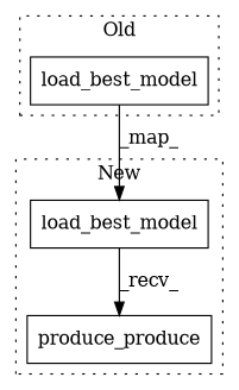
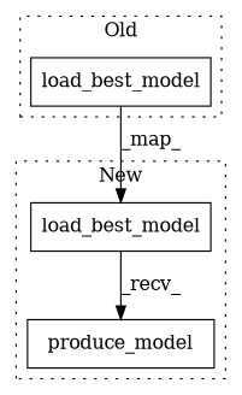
  digraph {
    node [a=32 l=17 shape=box]
    n1 [label=load_best_model s=8009]
-   n2 [l=15 label=produce_produce s=8027]
+   n2 [l=15 label=produce_model s=8027]
    n3 [label=load_best_model s=8923]
    subgraph cluster_1 {
      label=New
      style=dotted
      n1
      n2
    }
    subgraph cluster_2 {
      label=Old
      style=dotted
      n3
    }
    n1 -> n2 [label=_recv_]
    n3 -> n1 [label=_map_]
  }
